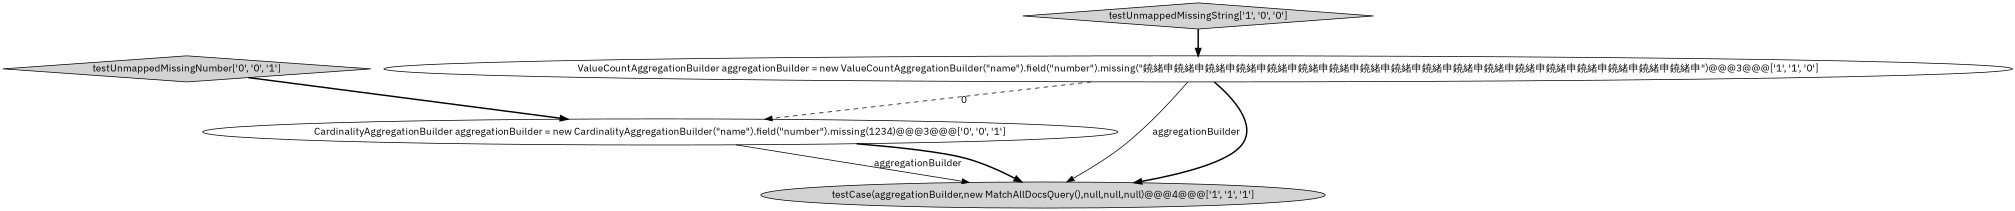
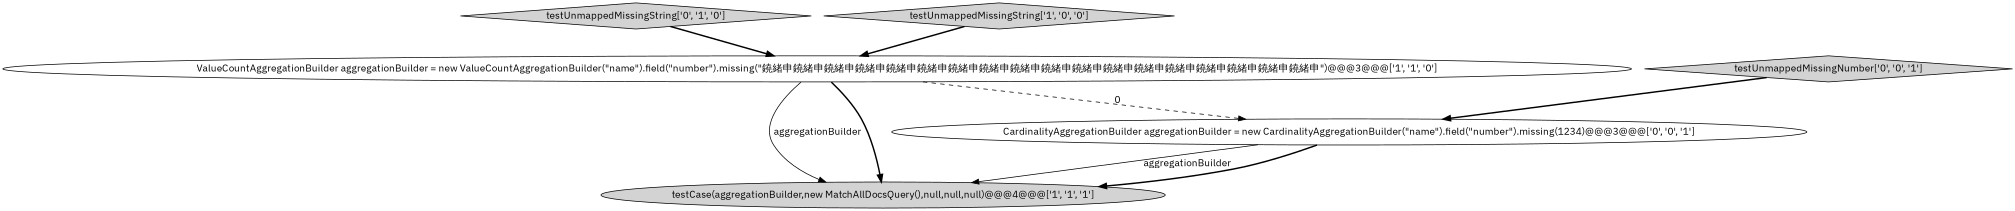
  digraph {
    fontname="IBM Plex Sans"
    node [fillcolor=lightgray shape=diamond style=filled fontname="IBM Plex Sans"]
    edge [style=bold fontname="IBM Plex Sans"]
+   n1 [label="testUnmappedMissingString['0', '1', '0']"]
    n2 [fillcolor=white label="ValueCountAggregationBuilder aggregationBuilder = new ValueCountAggregationBuilder(\"name\").field(\"number\").missing(\"鐃緒申鐃緒申鐃緒申鐃緒申鐃緒申鐃緒申鐃緒申鐃緒申鐃緒申鐃緒申鐃緒申鐃緒申鐃緒申鐃緒申鐃緒申鐃緒申鐃緒申鐃緒申\")@@@3@@@['1', '1', '0']" shape=ellipse]
    n3 [label="testUnmappedMissingString['1', '0', '0']"]
    n4 [fillcolor=white label="CardinalityAggregationBuilder aggregationBuilder = new CardinalityAggregationBuilder(\"name\").field(\"number\").missing(1234)@@@3@@@['0', '0', '1']" shape=ellipse]
    n5 [label="testCase(aggregationBuilder,new MatchAllDocsQuery(),null,null,null)@@@4@@@['1', '1', '1']" shape=ellipse]
    n6 [label="testUnmappedMissingNumber['0', '0', '1']"]
+   n1 -> n2
    n2 -> n4 [label=0 style=dashed]
    n2 -> n5 [label=aggregationBuilder style=solid]
    n2 -> n5
    n3 -> n2
    n4 -> n5 [label=aggregationBuilder style=solid]
    n4 -> n5
    n6 -> n4
  }
